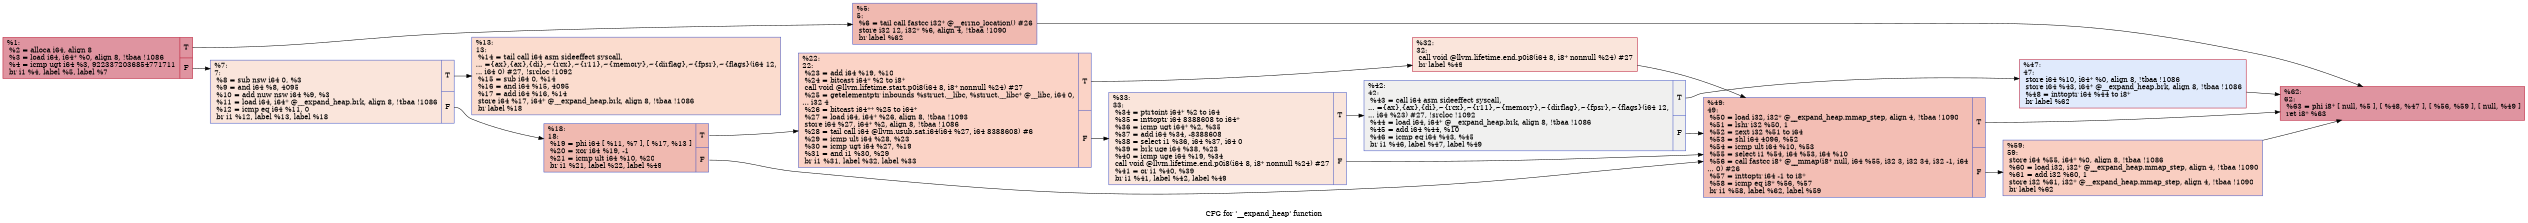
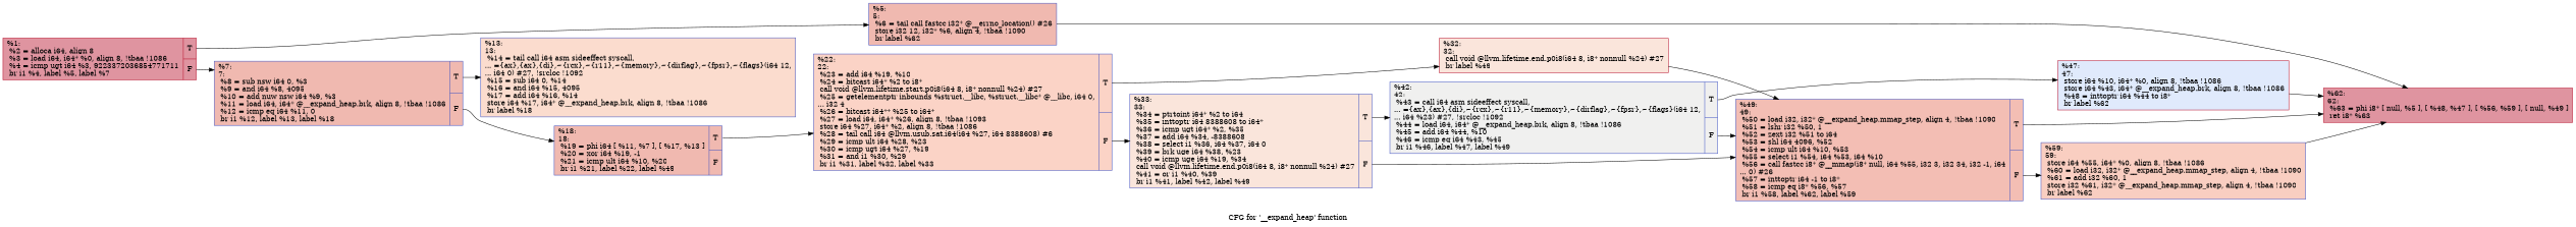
  digraph {
    label="CFG for '__expand_heap' function"
    rankdir=LR
    node [color="#3d50c3ff" fillcolor="#de614d70" shape=record style=filled]
    edge [tailport=s0]
    n1 [color="#b70d28ff" fillcolor="#b70d2870" label="{%1:\l  %2 = alloca i64, align 8\l  %3 = load i64, i64* %0, align 8, !tbaa !1086\l  %4 = icmp ugt i64 %3, 9223372036854771711\l  br i1 %4, label %5, label %7\l|{<s0>T|<s1>F}}"]
    n2 [label="{%5:\l5:                                                \l  %6 = tail call fastcc i32* @__errno_location() #26\l  store i32 12, i32* %6, align 4, !tbaa !1090\l  br label %62\l}"]
-   n3 [fillcolor="#f4c5ad70" label="{%7:\l7:                                                \l  %8 = sub nsw i64 0, %3\l  %9 = and i64 %8, 4095\l  %10 = add nuw nsw i64 %9, %3\l  %11 = load i64, i64* @__expand_heap.brk, align 8, !tbaa !1086\l  %12 = icmp eq i64 %11, 0\l  br i1 %12, label %13, label %18\l|{<s0>T|<s1>F}}"]
+   n3 [label="{%7:\l7:                                                \l  %8 = sub nsw i64 0, %3\l  %9 = and i64 %8, 4095\l  %10 = add nuw nsw i64 %9, %3\l  %11 = load i64, i64* @__expand_heap.brk, align 8, !tbaa !1086\l  %12 = icmp eq i64 %11, 0\l  br i1 %12, label %13, label %18\l|{<s0>T|<s1>F}}"]
    n4 [color="#b70d28ff" fillcolor="#b70d2870" label="{%62:\l62:                                               \l  %63 = phi i8* [ null, %5 ], [ %48, %47 ], [ %56, %59 ], [ null, %49 ]\l  ret i8* %63\l}"]
    n5 [fillcolor="#f7af9170" label="{%13:\l13:                                               \l  %14 = tail call i64 asm sideeffect syscall,\l... =\{ax\},\{ax\},\{di\},~\{rcx\},~\{r11\},~\{memory\},~\{dirflag\},~\{fpsr\},~\{flags\}(i64 12,\l... i64 0) #27, !srcloc !1092\l  %15 = sub i64 0, %14\l  %16 = and i64 %15, 4095\l  %17 = add i64 %16, %14\l  store i64 %17, i64* @__expand_heap.brk, align 8, !tbaa !1086\l  br label %18\l}"]
    n6 [label="{%18:\l18:                                               \l  %19 = phi i64 [ %11, %7 ], [ %17, %13 ]\l  %20 = xor i64 %19, -1\l  %21 = icmp ult i64 %10, %20\l  br i1 %21, label %22, label %49\l|{<s0>T|<s1>F}}"]
    n7 [fillcolor="#f59c7d70" label="{%22:\l22:                                               \l  %23 = add i64 %19, %10\l  %24 = bitcast i64* %2 to i8*\l  call void @llvm.lifetime.start.p0i8(i64 8, i8* nonnull %24) #27\l  %25 = getelementptr inbounds %struct.__libc, %struct.__libc* @__libc, i64 0,\l... i32 4\l  %26 = bitcast i64** %25 to i64*\l  %27 = load i64, i64* %26, align 8, !tbaa !1093\l  store i64 %27, i64* %2, align 8, !tbaa !1086\l  %28 = tail call i64 @llvm.usub.sat.i64(i64 %27, i64 8388608) #6\l  %29 = icmp ult i64 %28, %23\l  %30 = icmp ugt i64 %27, %19\l  %31 = and i1 %30, %29\l  br i1 %31, label %32, label %33\l|{<s0>T|<s1>F}}"]
    n8 [fillcolor="#e36c5570" label="{%49:\l49:                                               \l  %50 = load i32, i32* @__expand_heap.mmap_step, align 4, !tbaa !1090\l  %51 = lshr i32 %50, 1\l  %52 = zext i32 %51 to i64\l  %53 = shl i64 4096, %52\l  %54 = icmp ult i64 %10, %53\l  %55 = select i1 %54, i64 %53, i64 %10\l  %56 = call fastcc i8* @__mmap(i8* null, i64 %55, i32 3, i32 34, i32 -1, i64\l... 0) #26\l  %57 = inttoptr i64 -1 to i8*\l  %58 = icmp eq i8* %56, %57\l  br i1 %58, label %62, label %59\l|{<s0>T|<s1>F}}"]
    n9 [color="#b70d28ff" fillcolor="#f4c5ad70" label="{%32:\l32:                                               \l  call void @llvm.lifetime.end.p0i8(i64 8, i8* nonnull %24) #27\l  br label %49\l}"]
    n10 [fillcolor="#f4c5ad70" label="{%33:\l33:                                               \l  %34 = ptrtoint i64* %2 to i64\l  %35 = inttoptr i64 8388608 to i64*\l  %36 = icmp ugt i64* %2, %35\l  %37 = add i64 %34, -8388608\l  %38 = select i1 %36, i64 %37, i64 0\l  %39 = brk uge i64 %38, %23\l  %40 = icmp uge i64 %19, %34\l  call void @llvm.lifetime.end.p0i8(i64 8, i8* nonnull %24) #27\l  %41 = or i1 %40, %39\l  br i1 %41, label %42, label %49\l|{<s0>T|<s1>F}}"]
    n11 [fillcolor="#f2907270" label="{%59:\l59:                                               \l  store i64 %55, i64* %0, align 8, !tbaa !1086\l  %60 = load i32, i32* @__expand_heap.mmap_step, align 4, !tbaa !1090\l  %61 = add i32 %60, 1\l  store i32 %61, i32* @__expand_heap.mmap_step, align 4, !tbaa !1090\l  br label %62\l}"]
    n12 [fillcolor="#dedcdb70" label="{%42:\l42:                                               \l  %43 = call i64 asm sideeffect syscall,\l... =\{ax\},\{ax\},\{di\},~\{rcx\},~\{r11\},~\{memory\},~\{dirflag\},~\{fpsr\},~\{flags\}(i64 12,\l... i64 %23) #27, !srcloc !1092\l  %44 = load i64, i64* @__expand_heap.brk, align 8, !tbaa !1086\l  %45 = add i64 %44, %10\l  %46 = icmp eq i64 %43, %45\l  br i1 %46, label %47, label %49\l|{<s0>T|<s1>F}}"]
    n13 [color="#b70d28ff" fillcolor="#b9d0f970" label="{%47:\l47:                                               \l  store i64 %10, i64* %0, align 8, !tbaa !1086\l  store i64 %43, i64* @__expand_heap.brk, align 8, !tbaa !1086\l  %48 = inttoptr i64 %44 to i8*\l  br label %62\l}"]
    n1 -> n2
    n1 -> n3 [tailport=s1]
    n2 -> n4
    n3 -> n5
    n3 -> n6 [tailport=s1]
    n6 -> n7
-   n6 -> n8 [tailport=s1]
    n7 -> n9
    n7 -> n10 [tailport=s1]
    n8 -> n4
    n8 -> n11 [tailport=s1]
    n9 -> n8
    n10 -> n8 [tailport=s1]
    n10 -> n12
    n11 -> n4
    n12 -> n8 [tailport=s1]
    n12 -> n13
    n13 -> n4
  }
